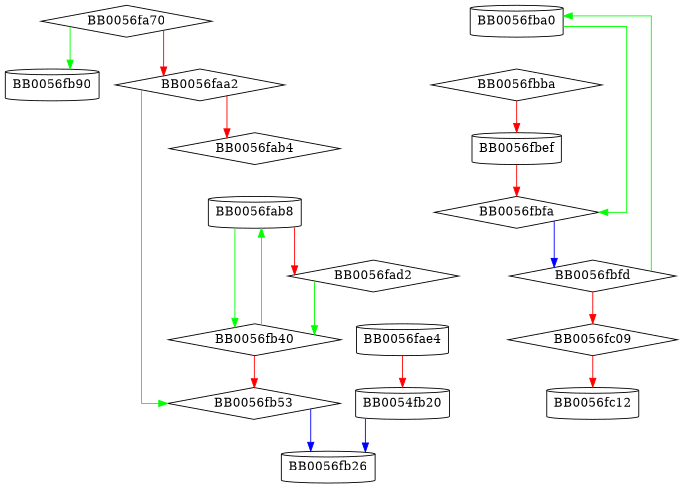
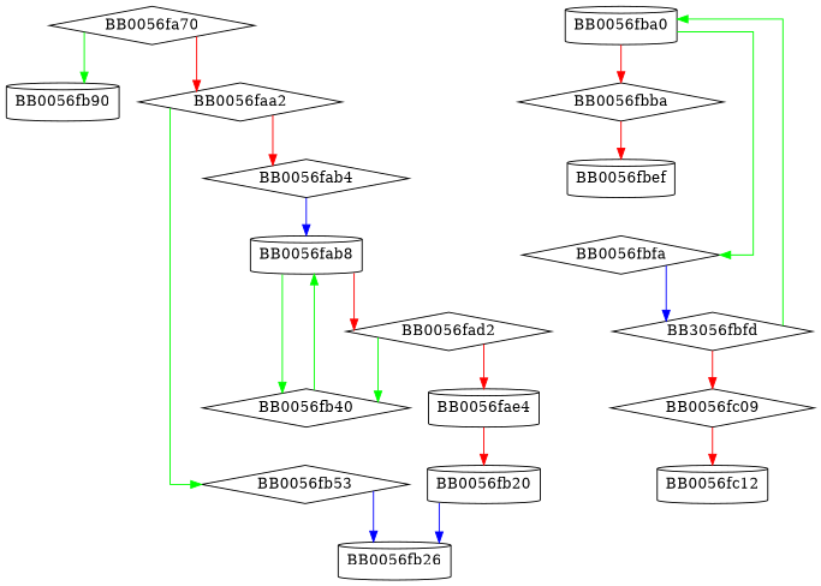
  digraph {
    splines=ortho
    node [shape=diamond]
    edge [color=red]
    BB0056fb90 [shape=cylinder]
    BB0056fa70
    BB0056faa2
    BB0056fb53
    BB0056fab4
    BB0056fba0 [shape=cylinder]
-   BB0056fbfd
+   BB0056fbfd [label=BB3056fbfd]
    BB0056fc09
    BB0056fb26 [shape=cylinder]
    BB0056fab8 [shape=cylinder]
    BB0056fb40
    BB0056fad2
    BB0056fae4 [shape=cylinder]
-   BB0056fb20 [shape=cylinder label=BB0054fb20]
+   BB0056fb20 [shape=cylinder]
    BB0056fbfa
    BB0056fbba
    BB0056fc12 [shape=cylinder]
    BB0056fbef [shape=cylinder]
    BB0056fa70 -> BB0056fb90 [color=green]
    BB0056fa70 -> BB0056faa2
    BB0056faa2 -> BB0056fb53 [color=green]
    BB0056faa2 -> BB0056fab4
    BB0056fb53 -> BB0056fb26 [color=blue]
+   BB0056fab4 -> BB0056fab8 [color=blue]
    BB0056fba0 -> BB0056fbfa [color=green]
+   BB0056fba0 -> BB0056fbba
    BB0056fbfd -> BB0056fba0 [color=green]
    BB0056fbfd -> BB0056fc09
    BB0056fc09 -> BB0056fc12
    BB0056fab8 -> BB0056fb40 [color=green]
    BB0056fab8 -> BB0056fad2
-   BB0056fb40 -> BB0056fb53
    BB0056fb40 -> BB0056fab8 [color=green]
    BB0056fad2 -> BB0056fb40 [color=green]
+   BB0056fad2 -> BB0056fae4
    BB0056fae4 -> BB0056fb20
    BB0056fb20 -> BB0056fb26 [color=blue]
    BB0056fbfa -> BB0056fbfd [color=blue]
    BB0056fbba -> BB0056fbef
-   BB0056fbef -> BB0056fbfa
  }
